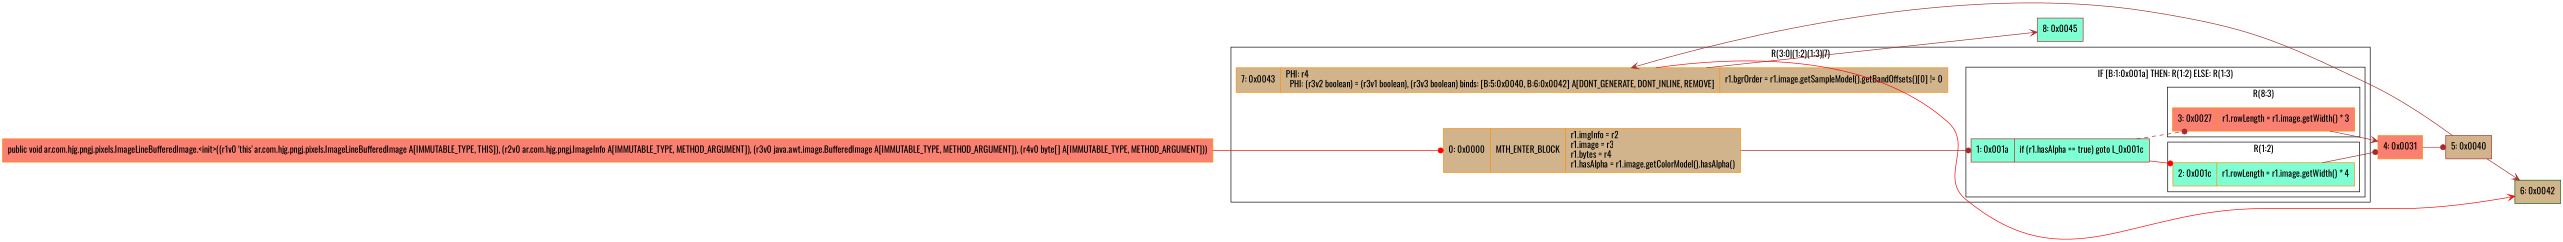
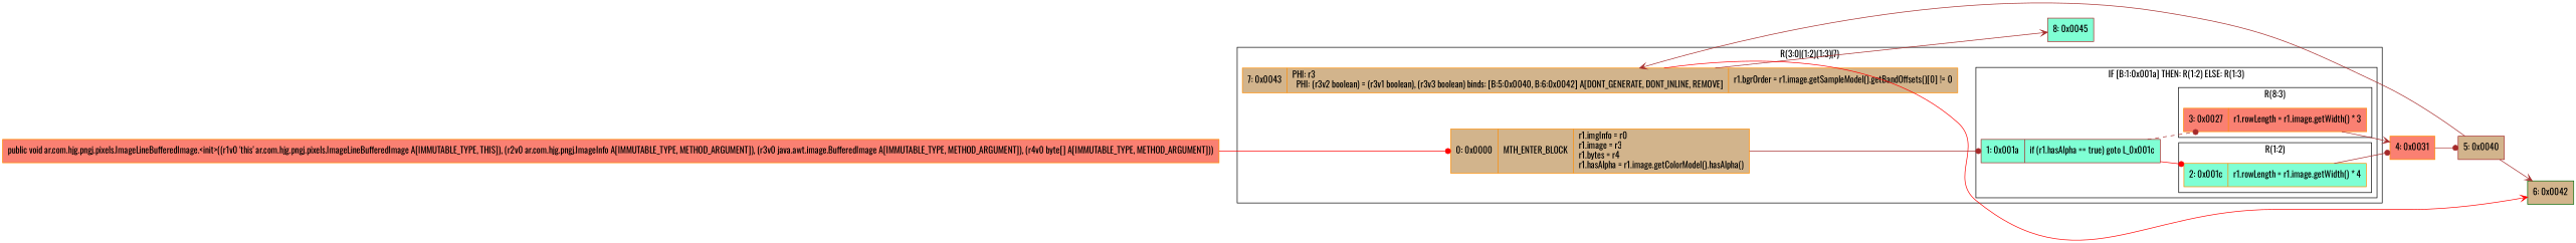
  digraph {
    fontname=Oswald
    rankdir=LR
    node [color=darkorange fillcolor=tan fontname=Oswald shape=record style=filled]
    edge [arrowhead=dot color=brown fontname=Oswald]
    n1 [fillcolor=aquamarine label="{2\:\ 0x001c|r1.rowLength = r1.image.getWidth() * 4\l}"]
    n2 [fillcolor=salmon label="{3\:\ 0x0027|r1.rowLength = r1.image.getWidth() * 3\l}"]
    n3 [color=brown fillcolor=aquamarine label="{1\:\ 0x001a|if (r1.hasAlpha == true) goto L_0x001c\l}"]
-   n4 [label="{0\:\ 0x0000|MTH_ENTER_BLOCK\l|r1.imgInfo = r2\lr1.image = r3\lr1.bytes = r4\lr1.hasAlpha = r1.image.getColorModel().hasAlpha()\l}"]
-   n5 [label="{7\:\ 0x0043|PHI: r4 \l  PHI: (r3v2 boolean) = (r3v1 boolean), (r3v3 boolean) binds: [B:5:0x0040, B:6:0x0042] A[DONT_GENERATE, DONT_INLINE, REMOVE]\l|r1.bgrOrder = r1.image.getSampleModel().getBandOffsets()[0] != 0\l}"]
+   n4 [label="{0\:\ 0x0000|MTH_ENTER_BLOCK\l|r1.imgInfo = r0\lr1.image = r3\lr1.bytes = r4\lr1.hasAlpha = r1.image.getColorModel().hasAlpha()\l}"]
+   n5 [label="{7\:\ 0x0043|PHI: r3 \l  PHI: (r3v2 boolean) = (r3v1 boolean), (r3v3 boolean) binds: [B:5:0x0040, B:6:0x0042] A[DONT_GENERATE, DONT_INLINE, REMOVE]\l|r1.bgrOrder = r1.image.getSampleModel().getBandOffsets()[0] != 0\l}"]
    n6 [fillcolor=salmon label="{4\:\ 0x0031}"]
    n7 [color=brown fillcolor=aquamarine label="{8\:\ 0x0045}"]
    n8 [color=darkgreen label="{6\:\ 0x0042}"]
    n9 [color=brown label="{5\:\ 0x0040}"]
    n10 [fillcolor=salmon label="{public void ar.com.hjg.pngj.pixels.ImageLineBufferedImage.\<init\>((r1v0 'this' ar.com.hjg.pngj.pixels.ImageLineBufferedImage A[IMMUTABLE_TYPE, THIS]), (r2v0 ar.com.hjg.pngj.ImageInfo A[IMMUTABLE_TYPE, METHOD_ARGUMENT]), (r3v0 java.awt.image.BufferedImage A[IMMUTABLE_TYPE, METHOD_ARGUMENT]), (r4v0 byte[] A[IMMUTABLE_TYPE, METHOD_ARGUMENT])) }"]
    subgraph cluster_1 {
      label="R(3:0|(1:2)(1:3)|7)"
      n4
      n5
      subgraph cluster_2 {
        label="IF [B:1:0x001a] THEN: R(1:2) ELSE: R(1:3)"
        n3
        subgraph cluster_3 {
          label="R(1:2)"
          n1
        }
        subgraph cluster_4 {
          label="R(8:3)"
          n2
        }
      }
    }
    n1 -> n6
    n2 -> n6 [arrowhead=vee]
    n3 -> n1 [color=red]
    n3 -> n2 [style=dashed]
    n4 -> n3
    n5 -> n7 [arrowhead=vee]
    n5 -> n8 [arrowhead=vee color=red]
    n6 -> n9
    n9 -> n5 [arrowhead=vee]
    n9 -> n8 [arrowhead=vee]
    n10 -> n4 [color=red]
  }
